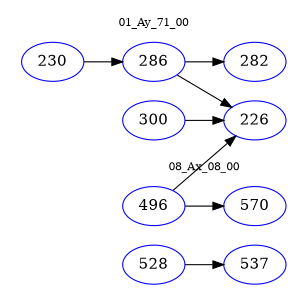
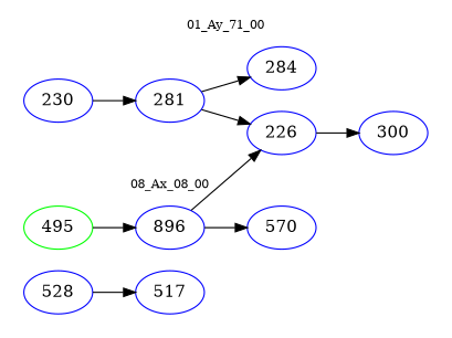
  digraph {
    rankdir=LR
    node [color=blue]
    edge [color=black]
    n1 [label=230]
-   n2 [label=286]
+   n2 [label=281]
    n3 [label=226]
-   n4 [label=282]
+   n4 [label=284]
    n5 [label=300]
-   n7 [label=496]
+   n6 [color=green label=495]
+   n7 [label=896]
    n8 [label=528]
    n9 [label=570]
-   n10 [label=537]
+   n10 [label=517]
    subgraph cluster_1 {
      color=white
      fontsize=10
      label="01_Ay_71_00"
      n1
      n2
      n3
      n4
      n5
    }
    subgraph cluster_2 {
      color=white
      fontsize=10
      label="08_Ax_08_00"
+     n6
      n7
      n8
      n9
      n10
    }
    n1 -> n2
    n2 -> n3
    n2 -> n4
-   n5 -> n3
+   n3 -> n5
+   n6 -> n7
    n7 -> n3
    n7 -> n9
    n8 -> n10
  }
